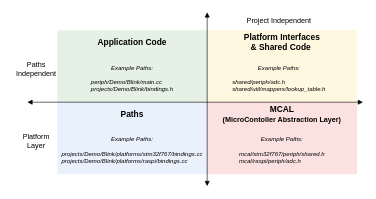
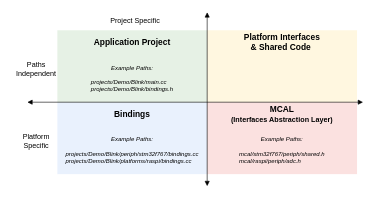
  <mxCell id="0" />
  <mxCell id="1" parent="0" />
- <mxCell id="3" value="Project Independent" style="text;html=1;align=center;verticalAlign=middle;whiteSpace=wrap;rounded=0;" parent="1" vertex="1"><mxGeometry x="385" y="20" width="160" height="30" as="geometry" /></mxCell>
- <mxCell id="4" value="Platform&lt;div&gt;Layer&lt;/div&gt;" style="text;html=1;align=center;verticalAlign=middle;whiteSpace=wrap;rounded=0;" parent="1" vertex="1"><mxGeometry x="25" y="220" width="70" height="30" as="geometry" /></mxCell>
+ <mxCell id="2" value="Project&amp;nbsp;&lt;span style=&quot;background-color: initial;&quot;&gt;Specific&lt;/span&gt;" style="text;html=1;align=center;verticalAlign=middle;whiteSpace=wrap;rounded=0;" parent="1" vertex="1"><mxGeometry x="165" y="20" width="120" height="30" as="geometry" /></mxCell>
+ <mxCell id="4" value="Platform&lt;div&gt;Specific&lt;/div&gt;" style="text;html=1;align=center;verticalAlign=middle;whiteSpace=wrap;rounded=0;" parent="1" vertex="1"><mxGeometry x="25" y="220" width="70" height="30" as="geometry" /></mxCell>
  <mxCell id="5" value="Paths&lt;div&gt;Independent&lt;/div&gt;" style="text;html=1;align=center;verticalAlign=middle;whiteSpace=wrap;rounded=0;" parent="1" vertex="1"><mxGeometry x="20" y="100" width="80" height="30" as="geometry" /></mxCell>
  <mxCell id="6" value="" style="rounded=0;whiteSpace=wrap;html=1;strokeColor=none;fillColor=#dae8fc;opacity=60;" parent="1" vertex="1"><mxGeometry x="95" y="170" width="250" height="120" as="geometry" /></mxCell>
- <mxCell id="7" value="Paths" style="text;html=1;align=center;verticalAlign=middle;whiteSpace=wrap;rounded=0;fontStyle=1;fontSize=14;" parent="1" vertex="1"><mxGeometry x="105" y="170" width="230" height="40" as="geometry" /></mxCell>
- <mxCell id="8" value="&lt;span style=&quot;font-weight: normal; font-size: 10px;&quot;&gt;Example Paths:&lt;br&gt;&lt;br&gt;&lt;/span&gt;&lt;span style=&quot;font-weight: 400;&quot;&gt;projects/Demo/Blink/platforms/stm32f767/bindings.cc&lt;/span&gt;&lt;div style=&quot;text-align: left;&quot;&gt;&lt;span style=&quot;font-weight: 400;&quot;&gt;projects/Demo/Blink/platforms/raspi/bindings.cc&lt;/span&gt;&lt;span style=&quot;font-weight: normal; font-size: 10px;&quot;&gt;&lt;br&gt;&lt;/span&gt;&lt;/div&gt;" style="text;html=1;align=center;verticalAlign=top;whiteSpace=wrap;rounded=0;fontStyle=3;fontFamily=Helvetica;fontSize=10;" parent="1" vertex="1"><mxGeometry x="95" y="220" width="250" height="70" as="geometry" /></mxCell>
+ <mxCell id="7" value="Bindings" style="text;html=1;align=center;verticalAlign=middle;whiteSpace=wrap;rounded=0;fontStyle=1;fontSize=14;" parent="1" vertex="1"><mxGeometry x="105" y="170" width="230" height="40" as="geometry" /></mxCell>
+ <mxCell id="8" value="&lt;span style=&quot;font-weight: normal; font-size: 10px;&quot;&gt;Example Paths:&lt;br&gt;&lt;br&gt;&lt;/span&gt;&lt;span style=&quot;font-weight: 400;&quot;&gt;projects/Demo/Blink/periph/stm32f767/bindings.cc&lt;/span&gt;&lt;div style=&quot;text-align: left;&quot;&gt;&lt;span style=&quot;font-weight: 400;&quot;&gt;projects/Demo/Blink/platforms/raspi/bindings.cc&lt;/span&gt;&lt;span style=&quot;font-weight: normal; font-size: 10px;&quot;&gt;&lt;br&gt;&lt;/span&gt;&lt;/div&gt;" style="text;html=1;align=center;verticalAlign=top;whiteSpace=wrap;rounded=0;fontStyle=3;fontFamily=Helvetica;fontSize=10;" parent="1" vertex="1"><mxGeometry x="95" y="220" width="250" height="70" as="geometry" /></mxCell>
  <mxCell id="9" value="" style="rounded=0;whiteSpace=wrap;html=1;strokeColor=none;fillColor=#f8cecc;opacity=60;" parent="1" vertex="1"><mxGeometry x="345" y="170" width="250" height="120" as="geometry" /></mxCell>
- <mxCell id="10" value="MCAL&lt;br&gt;&lt;font style=&quot;font-size: 12px;&quot;&gt;(MicroContoller Abstraction Layer)&lt;/font&gt;" style="text;html=1;align=center;verticalAlign=middle;whiteSpace=wrap;rounded=0;fontStyle=1;fontSize=14;" parent="1" vertex="1"><mxGeometry x="355" y="170" width="230" height="40" as="geometry" /></mxCell>
+ <mxCell id="10" value="MCAL&lt;br&gt;&lt;font style=&quot;font-size: 12px;&quot;&gt;(Interfaces Abstraction Layer)&lt;/font&gt;" style="text;html=1;align=center;verticalAlign=middle;whiteSpace=wrap;rounded=0;fontStyle=1;fontSize=14;" parent="1" vertex="1"><mxGeometry x="355" y="170" width="230" height="40" as="geometry" /></mxCell>
  <mxCell id="11" value="&lt;span style=&quot;font-weight: normal; font-size: 10px;&quot;&gt;Example Paths:&lt;br&gt;&lt;br&gt;mcal/stm32f767/periph/shared.h&lt;br&gt;&lt;div style=&quot;text-align: left;&quot;&gt;&lt;span style=&quot;background-color: initial;&quot;&gt;mcal/raspi/periph/adc.h&lt;/span&gt;&lt;/div&gt;&lt;/span&gt;" style="text;html=1;align=center;verticalAlign=top;whiteSpace=wrap;rounded=0;fontStyle=3;fontFamily=Helvetica;fontSize=10;" parent="1" vertex="1"><mxGeometry x="345" y="220" width="250" height="70" as="geometry" /></mxCell>
  <mxCell id="12" value="" style="rounded=0;whiteSpace=wrap;html=1;strokeColor=none;fillColor=#d5e8d4;opacity=60;" parent="1" vertex="1"><mxGeometry x="95" y="50" width="250" height="120" as="geometry" /></mxCell>
- <mxCell id="13" value="Application Code" style="text;html=1;align=center;verticalAlign=middle;whiteSpace=wrap;rounded=0;fontStyle=1;fontSize=14;" parent="1" vertex="1"><mxGeometry x="105" y="50" width="230" height="40" as="geometry" /></mxCell>
- <mxCell id="14" value="&lt;span style=&quot;font-weight: normal; font-size: 10px;&quot;&gt;Example Paths:&lt;br&gt;&lt;br&gt;&lt;div style=&quot;text-align: left;&quot;&gt;&lt;span style=&quot;background-color: initial;&quot;&gt;periph/Demo/Blink/main.cc&lt;/span&gt;&lt;/div&gt;projects/Demo/Blink/bindings.h&lt;/span&gt;" style="text;html=1;align=center;verticalAlign=top;whiteSpace=wrap;rounded=0;fontStyle=3;fontFamily=Helvetica;labelBackgroundColor=none;textShadow=0;labelBorderColor=none;fontSize=10;" parent="1" vertex="1"><mxGeometry x="105" y="100" width="230" height="75" as="geometry" /></mxCell>
+ <mxCell id="13" value="Application Project" style="text;html=1;align=center;verticalAlign=middle;whiteSpace=wrap;rounded=0;fontStyle=1;fontSize=14;" parent="1" vertex="1"><mxGeometry x="105" y="50" width="230" height="40" as="geometry" /></mxCell>
+ <mxCell id="14" value="&lt;span style=&quot;font-weight: normal; font-size: 10px;&quot;&gt;Example Paths:&lt;br&gt;&lt;br&gt;&lt;div style=&quot;text-align: left;&quot;&gt;&lt;span style=&quot;background-color: initial;&quot;&gt;projects/Demo/Blink/main.cc&lt;/span&gt;&lt;/div&gt;projects/Demo/Blink/bindings.h&lt;/span&gt;" style="text;html=1;align=center;verticalAlign=top;whiteSpace=wrap;rounded=0;fontStyle=3;fontFamily=Helvetica;labelBackgroundColor=none;textShadow=0;labelBorderColor=none;fontSize=10;" parent="1" vertex="1"><mxGeometry x="105" y="100" width="230" height="75" as="geometry" /></mxCell>
  <mxCell id="15" value="" style="rounded=0;whiteSpace=wrap;html=1;strokeColor=none;fillColor=#fff2cc;opacity=60;" parent="1" vertex="1"><mxGeometry x="345" y="50" width="250" height="120" as="geometry" /></mxCell>
  <mxCell id="16" value="Platform Interfaces&lt;div style=&quot;font-size: 14px;&quot;&gt;&amp;amp; Shared Code&amp;nbsp;&lt;br style=&quot;font-size: 14px;&quot;&gt;&lt;/div&gt;" style="text;html=1;align=center;verticalAlign=middle;whiteSpace=wrap;rounded=0;fontStyle=1;fontSize=14;" parent="1" vertex="1"><mxGeometry x="355" y="50" width="230" height="40" as="geometry" /></mxCell>
- <mxCell id="17" value="&lt;span style=&quot;font-weight: 400; font-size: 10px;&quot;&gt;Example Paths:&lt;br&gt;&lt;br&gt;&lt;div style=&quot;text-align: left;&quot;&gt;&lt;span style=&quot;background-color: initial;&quot;&gt;shared/periph/adc.h&lt;/span&gt;&lt;/div&gt;&lt;/span&gt;&lt;span style=&quot;font-weight: normal; font-size: 10px;&quot;&gt;shared/util/mappers/lookup_table.h&lt;br style=&quot;font-size: 10px;&quot;&gt;&lt;/span&gt;" style="text;html=1;align=center;verticalAlign=top;whiteSpace=wrap;rounded=0;fontStyle=3;fontFamily=Helvetica;fontSize=10;" parent="1" vertex="1"><mxGeometry x="365" y="100" width="200" height="70" as="geometry" /></mxCell>
  <mxCell id="18" value="" style="endArrow=block;html=1;rounded=0;startArrow=block;startFill=1;endFill=1;" parent="1" edge="1"><mxGeometry width="50" height="50" relative="1" as="geometry"><mxPoint x="45" y="170" as="sourcePoint" /><mxPoint x="605" y="170" as="targetPoint" /></mxGeometry></mxCell>
  <mxCell id="19" value="" style="endArrow=block;html=1;rounded=0;startArrow=block;startFill=1;endFill=1;" parent="1" edge="1"><mxGeometry width="50" height="50" relative="1" as="geometry"><mxPoint x="345" y="310" as="sourcePoint" /><mxPoint x="345" y="20" as="targetPoint" /></mxGeometry></mxCell>
